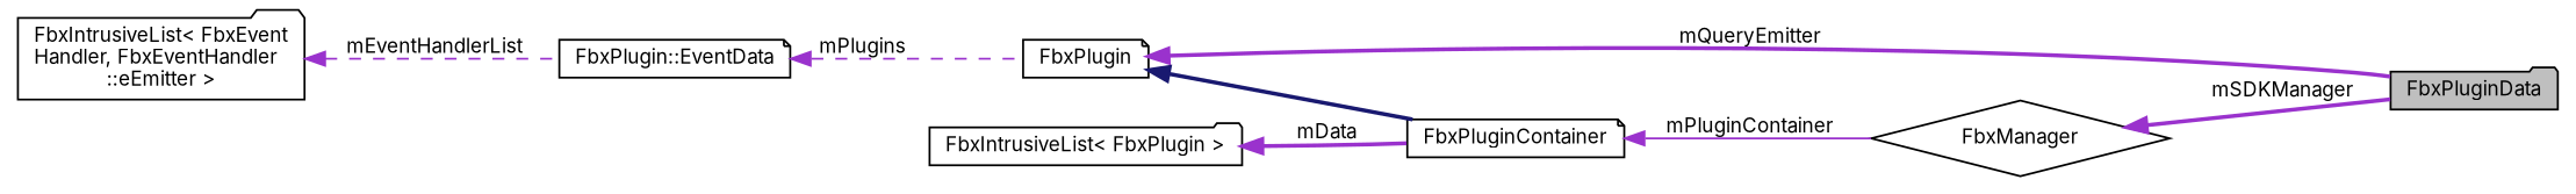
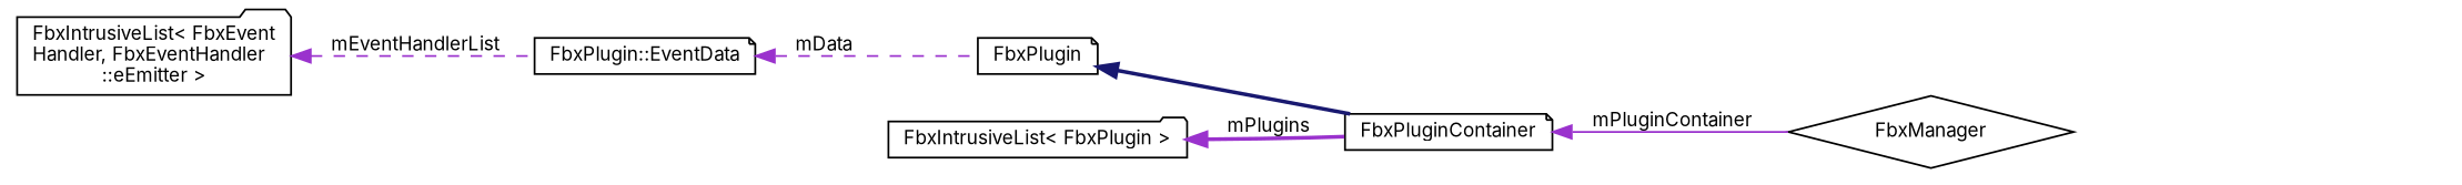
  digraph {
    fontname=Inter
    rankdir=LR
    node [color=black fillcolor=white fontname=Inter fontsize=10 shape=folder style=filled]
    edge [color=darkorchid3 dir=back fontname=Inter fontsize=10 labelfontname=Helvetica labelfontsize=10 style=bold]
-   n1 [fillcolor=grey75 fontcolor=black height=0.2 label=FbxPluginData width=0.4]
    n2 [height=0.2 label=FbxPluginContainer shape=note width=0.4]
    n3 [height=0.2 label=FbxManager shape=diamond width=0.4]
    n4 [height=0.2 label=FbxPlugin shape=note width=0.4]
    n5 [height=0.2 label="FbxPlugin::EventData" shape=note width=0.4]
    n6 [height=0.2 label="FbxIntrusiveList\< FbxEvent\lHandler, FbxEventHandler\l::eEmitter \>" width=0.4]
    n7 [height=0.2 label="FbxIntrusiveList\< FbxPlugin \>" width=0.4]
    n2 -> n3 [label=" mPluginContainer" style=solid]
-   n3 -> n1 [label=" mSDKManager"]
-   n4 -> n1 [label=" mQueryEmitter"]
    n4 -> n2 [color=midnightblue]
-   n5 -> n4 [label=" mPlugins" style=dashed]
+   n5 -> n4 [label=" mData" style=dashed]
    n6 -> n5 [label=" mEventHandlerList" style=dashed]
-   n7 -> n2 [label=" mData"]
+   n7 -> n2 [label=" mPlugins"]
  }
